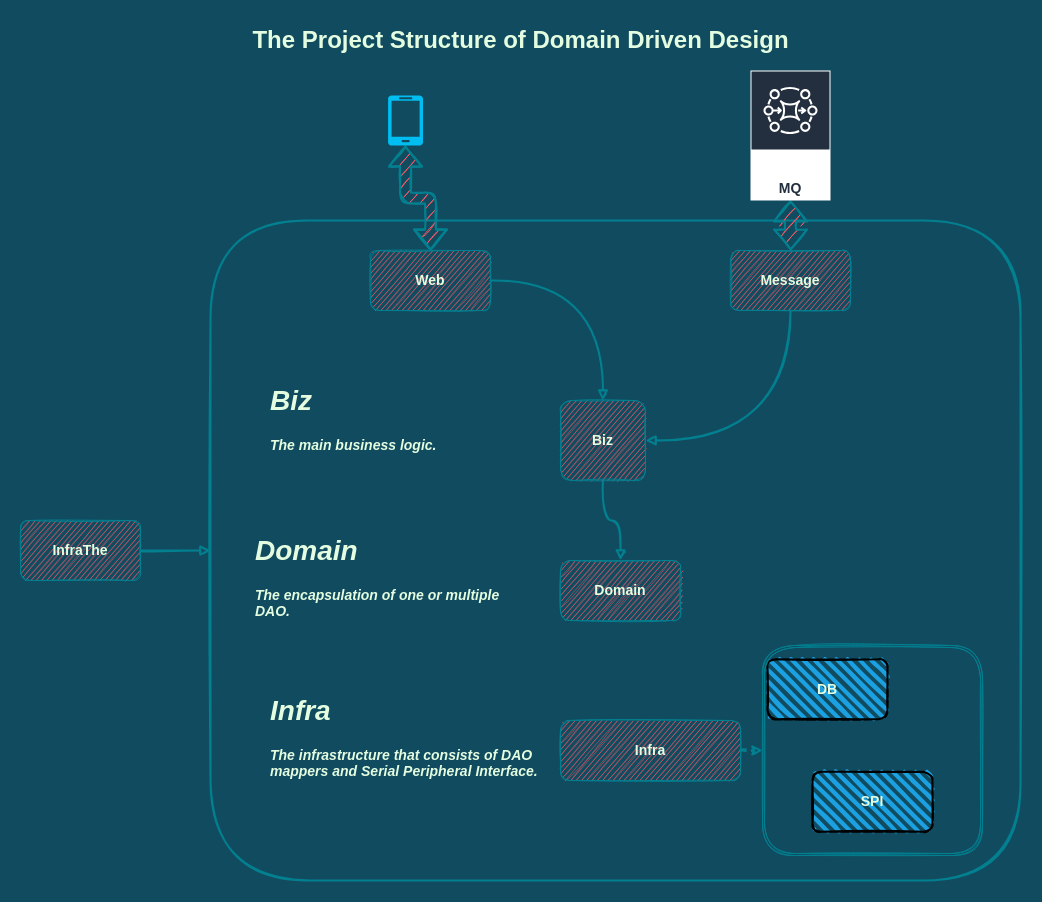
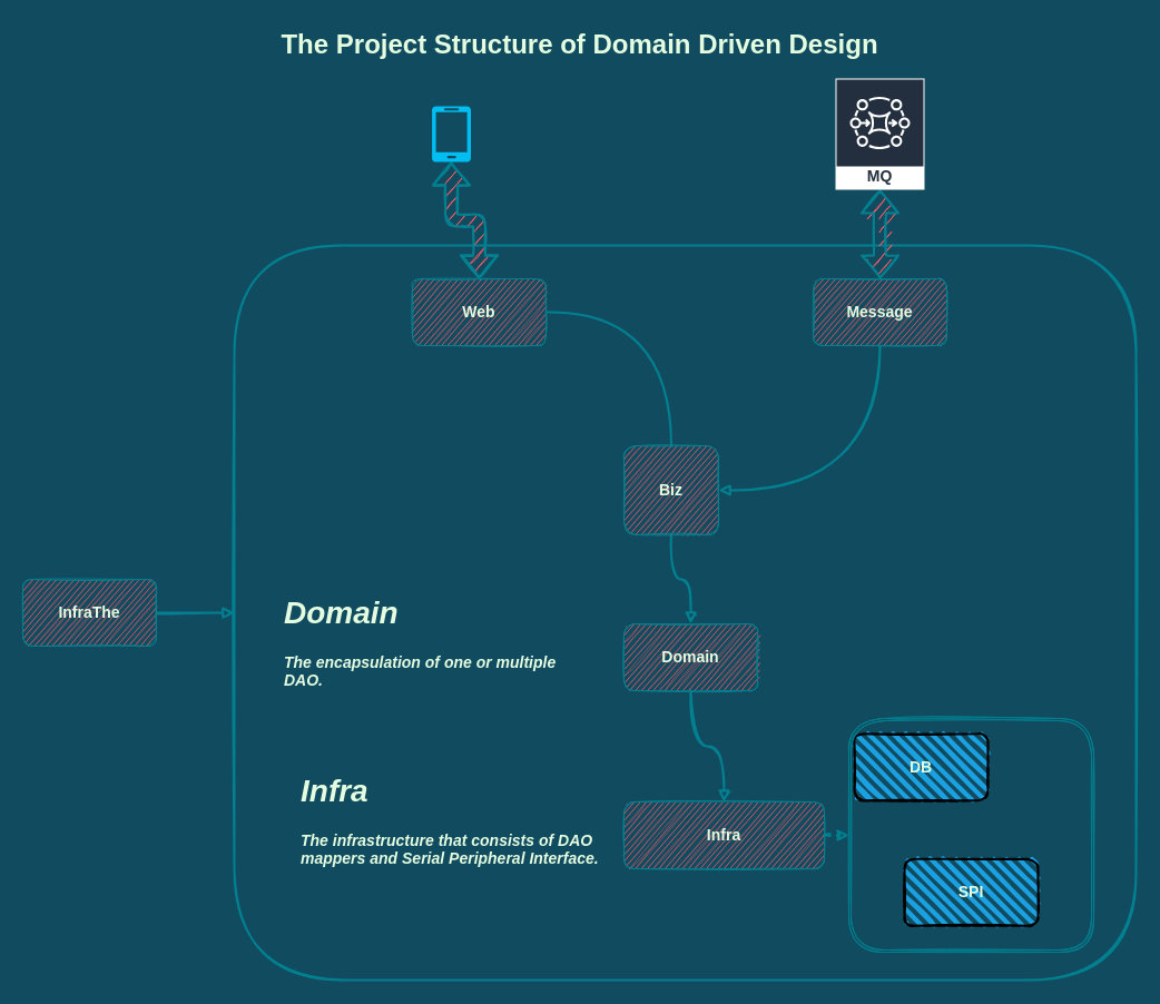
  <mxCell id="0" />
  <mxCell id="1" parent="0" />
  <mxCell id="2" value="" style="rounded=1;whiteSpace=wrap;html=1;shadow=0;glass=0;sketch=1;fontSize=14;fontColor=#E4FDE1;strokeColor=#028090;fillColor=none;fontStyle=1;strokeWidth=2;" parent="1" vertex="1"><mxGeometry x="210" y="220" width="810" height="660" as="geometry" /></mxCell>
  <mxCell id="3" style="edgeStyle=orthogonalEdgeStyle;curved=1;rounded=1;sketch=1;jumpSize=6;orthogonalLoop=1;jettySize=auto;html=1;exitX=1;exitY=0.5;exitDx=0;exitDy=0;entryX=0;entryY=0.5;entryDx=0;entryDy=0;shadow=0;fontSize=14;fontColor=#E4FDE1;startArrow=none;startFill=0;endArrow=block;strokeColor=#028090;strokeWidth=2;fillColor=#F45B69;fontStyle=1" parent="1" source="4" target="2" edge="1"><mxGeometry relative="1" as="geometry" /></mxCell>
  <mxCell id="4" value="InfraThe" style="rounded=1;whiteSpace=wrap;html=1;sketch=1;fontColor=#E4FDE1;strokeColor=#028090;fillColor=#F45B69;fontSize=14;fontStyle=1" parent="1" vertex="1"><mxGeometry x="20" y="520" width="120" height="60" as="geometry" /></mxCell>
- <mxCell id="5" style="edgeStyle=orthogonalEdgeStyle;curved=1;rounded=1;sketch=1;jumpSize=6;orthogonalLoop=1;jettySize=auto;html=1;exitX=1;exitY=0.5;exitDx=0;exitDy=0;shadow=0;fontSize=14;fontColor=#E4FDE1;startArrow=none;startFill=0;endArrow=block;strokeColor=#028090;strokeWidth=2;fillColor=#F45B69;fontStyle=1" parent="1" source="6" target="10" edge="1"><mxGeometry relative="1" as="geometry" /></mxCell>
+ <mxCell id="5" style="edgeStyle=orthogonalEdgeStyle;curved=1;rounded=1;sketch=1;jumpSize=6;orthogonalLoop=1;jettySize=auto;html=1;exitX=1;exitY=0.5;exitDx=0;exitDy=0;shadow=0;fontSize=14;fontColor=#E4FDE1;startArrow=none;startFill=0;endArrow=none;strokeColor=#028090;strokeWidth=2;fillColor=#F45B69;fontStyle=1;" parent="1" source="6" target="10" edge="1"><mxGeometry relative="1" as="geometry" /></mxCell>
  <mxCell id="6" value="Web" style="rounded=1;whiteSpace=wrap;html=1;sketch=1;fontColor=#E4FDE1;strokeColor=#028090;fillColor=#F45B69;fontSize=14;fontStyle=1" parent="1" vertex="1"><mxGeometry x="370" y="250" width="120" height="60" as="geometry" /></mxCell>
  <mxCell id="7" style="edgeStyle=orthogonalEdgeStyle;rounded=1;sketch=1;jumpSize=6;orthogonalLoop=1;jettySize=auto;html=1;exitX=0.5;exitY=1;exitDx=0;exitDy=0;entryX=1;entryY=0.5;entryDx=0;entryDy=0;shadow=0;fontColor=#E4FDE1;startArrow=none;startFill=0;endArrow=block;strokeColor=#028090;strokeWidth=2;fillColor=#F45B69;curved=1;fontSize=14;fontStyle=1" parent="1" source="8" target="10" edge="1"><mxGeometry relative="1" as="geometry" /></mxCell>
  <mxCell id="8" value="Message" style="rounded=1;whiteSpace=wrap;html=1;sketch=1;fontColor=#E4FDE1;strokeColor=#028090;fillColor=#F45B69;fontSize=14;fontStyle=1" parent="1" vertex="1"><mxGeometry x="730" y="250" width="120" height="60" as="geometry" /></mxCell>
  <mxCell id="9" style="edgeStyle=orthogonalEdgeStyle;rounded=1;sketch=1;jumpSize=6;orthogonalLoop=1;jettySize=auto;html=1;exitX=0.5;exitY=1;exitDx=0;exitDy=0;entryX=0.5;entryY=0;entryDx=0;entryDy=0;shadow=0;fontColor=#E4FDE1;startArrow=none;startFill=0;endArrow=block;strokeColor=#028090;strokeWidth=2;fillColor=#F45B69;curved=1;fontSize=14;fontStyle=1" parent="1" source="10" target="12" edge="1"><mxGeometry relative="1" as="geometry" /></mxCell>
  <mxCell id="10" value="Biz" style="rounded=1;whiteSpace=wrap;html=1;sketch=1;fontColor=#E4FDE1;strokeColor=#028090;fillColor=#F45B69;fontSize=14;fontStyle=1" parent="1" vertex="1"><mxGeometry x="560" y="400" width="85" height="80" as="geometry" /></mxCell>
+ <mxCell id="11" style="edgeStyle=orthogonalEdgeStyle;curved=1;rounded=1;sketch=1;jumpSize=6;orthogonalLoop=1;jettySize=auto;html=1;exitX=0.5;exitY=1;exitDx=0;exitDy=0;entryX=0.5;entryY=0;entryDx=0;entryDy=0;shadow=0;fontSize=14;fontColor=#E4FDE1;startArrow=none;startFill=0;endArrow=block;strokeColor=#028090;strokeWidth=2;fillColor=#F45B69;fontStyle=1" parent="1" source="12" target="14" edge="1"><mxGeometry relative="1" as="geometry" /></mxCell>
  <mxCell id="12" value="Domain" style="rounded=1;whiteSpace=wrap;html=1;sketch=1;fontColor=#E4FDE1;strokeColor=#028090;fillColor=#F45B69;glass=0;shadow=0;fontSize=14;fontStyle=1" parent="1" vertex="1"><mxGeometry x="560" y="560" width="120" height="60" as="geometry" /></mxCell>
  <mxCell id="13" style="edgeStyle=orthogonalEdgeStyle;rounded=1;sketch=1;orthogonalLoop=1;jettySize=auto;html=1;exitX=1;exitY=0.5;exitDx=0;exitDy=0;entryX=0;entryY=0.5;entryDx=0;entryDy=0;fontColor=#E4FDE1;strokeColor=#028090;fillColor=#F45B69;shadow=0;dashed=1;jumpSize=6;strokeWidth=2;curved=1;fontSize=14;fontStyle=1" parent="1" source="14" target="18" edge="1"><mxGeometry relative="1" as="geometry" /></mxCell>
  <mxCell id="14" value="Infra" style="rounded=1;whiteSpace=wrap;html=1;sketch=1;fontColor=#E4FDE1;strokeColor=#028090;fillColor=#F45B69;fontSize=14;fontStyle=1" parent="1" vertex="1"><mxGeometry x="560" y="720" width="180" height="60" as="geometry" /></mxCell>
  <mxCell id="15" value="" style="group;rounded=1;fontSize=14;fontStyle=1;strokeWidth=2;" parent="1" vertex="1" connectable="0"><mxGeometry x="762" y="645" width="220" height="210" as="geometry" /></mxCell>
  <mxCell id="16" value="DB" style="rounded=1;whiteSpace=wrap;html=1;strokeWidth=2;fillWeight=4;hachureGap=8;hachureAngle=45;fillColor=#1ba1e2;sketch=1;fontColor=#E4FDE1;fontSize=14;fontStyle=1" parent="15" vertex="1"><mxGeometry x="5" y="13.75" width="120" height="60" as="geometry" /></mxCell>
  <mxCell id="17" value="SPI" style="rounded=1;whiteSpace=wrap;html=1;strokeWidth=2;fillWeight=4;hachureGap=8;hachureAngle=45;fillColor=#1ba1e2;sketch=1;fontColor=#E4FDE1;fontSize=14;fontStyle=1" parent="15" vertex="1"><mxGeometry x="50" y="126.25" width="120" height="60" as="geometry" /></mxCell>
  <mxCell id="18" value="" style="shape=ext;double=1;rounded=1;whiteSpace=wrap;html=1;sketch=1;fontColor=#E4FDE1;strokeColor=#028090;fillColor=none;fontSize=14;fontStyle=1" parent="15" vertex="1"><mxGeometry width="220" height="210" as="geometry" /></mxCell>
  <mxCell id="19" style="edgeStyle=orthogonalEdgeStyle;rounded=1;sketch=1;jumpSize=6;orthogonalLoop=1;jettySize=auto;html=1;entryX=0.5;entryY=0;entryDx=0;entryDy=0;shadow=0;fontColor=#E4FDE1;strokeColor=#028090;strokeWidth=2;fillColor=#F45B69;shape=flexArrow;startArrow=block;curved=1;fontSize=14;fontStyle=1" parent="1" source="22" target="8" edge="1"><mxGeometry relative="1" as="geometry"><mxPoint x="790" y="154" as="sourcePoint" /></mxGeometry></mxCell>
  <mxCell id="20" style="edgeStyle=orthogonalEdgeStyle;curved=1;rounded=1;sketch=1;jumpSize=6;orthogonalLoop=1;jettySize=auto;html=1;exitX=0.5;exitY=1;exitDx=0;exitDy=0;exitPerimeter=0;entryX=0.5;entryY=0;entryDx=0;entryDy=0;shadow=0;fontSize=14;fontColor=#E4FDE1;startArrow=block;startFill=0;endArrow=block;strokeColor=#028090;strokeWidth=2;fillColor=#F45B69;shape=flexArrow;" parent="1" source="21" target="6" edge="1"><mxGeometry relative="1" as="geometry" /></mxCell>
  <mxCell id="21" value="" style="verticalLabelPosition=bottom;html=1;verticalAlign=top;align=center;strokeColor=none;fillColor=#00BEF2;shape=mxgraph.azure.mobile;pointerEvents=1;rounded=1;sketch=0;fontColor=#E4FDE1;fontSize=14;fontStyle=1" parent="1" vertex="1"><mxGeometry x="387.5" y="95" width="35" height="50" as="geometry" /></mxCell>
- <mxCell id="22" value="MQ" style="sketch=0;outlineConnect=0;fontColor=#232F3E;gradientColor=none;strokeColor=#ffffff;fillColor=#232F3E;dashed=0;verticalLabelPosition=middle;verticalAlign=bottom;align=center;html=1;whiteSpace=wrap;fontSize=14;fontStyle=1;spacing=3;shape=mxgraph.aws4.productIcon;prIcon=mxgraph.aws4.mq;rounded=1;" parent="1" vertex="1"><mxGeometry x="750" y="70" width="80" height="130" as="geometry" /></mxCell>
+ <mxCell id="22" value="MQ" style="sketch=0;outlineConnect=0;fontColor=#232F3E;gradientColor=none;strokeColor=#ffffff;fillColor=#232F3E;dashed=0;verticalLabelPosition=middle;verticalAlign=bottom;align=center;html=1;whiteSpace=wrap;fontSize=14;fontStyle=1;spacing=3;shape=mxgraph.aws4.productIcon;prIcon=mxgraph.aws4.mq;rounded=1;" parent="1" vertex="1"><mxGeometry x="750" y="70" width="80" height="100" as="geometry" /></mxCell>
  <mxCell id="23" value="&lt;h1&gt;Domain&lt;/h1&gt;&lt;p&gt;The encapsulation of one or multiple DAO.&lt;/p&gt;" style="text;html=1;strokeColor=none;fillColor=none;spacing=5;spacingTop=-20;whiteSpace=wrap;overflow=hidden;rounded=0;shadow=0;glass=0;sketch=1;fontSize=14;fontColor=#E4FDE1;align=left;fontStyle=3;verticalAlign=middle;labelBorderColor=none;" parent="1" vertex="1"><mxGeometry x="250" y="530" width="280" height="90" as="geometry" /></mxCell>
  <mxCell id="24" value="&lt;h1&gt;Infra&lt;/h1&gt;&lt;p&gt;The infrastructure that consists of DAO mappers and Serial Peripheral Interface.&lt;/p&gt;" style="text;html=1;strokeColor=none;fillColor=none;spacing=5;spacingTop=-20;whiteSpace=wrap;overflow=hidden;rounded=0;shadow=0;glass=0;sketch=1;fontSize=14;fontColor=#E4FDE1;align=left;fontStyle=3;verticalAlign=middle;labelBorderColor=none;" parent="1" vertex="1"><mxGeometry x="265" y="690" width="280" height="100" as="geometry" /></mxCell>
- <mxCell id="25" value="&lt;h1&gt;Biz&lt;/h1&gt;&lt;p&gt;The main business logic.&lt;/p&gt;" style="text;html=1;strokeColor=none;fillColor=none;spacing=5;spacingTop=-20;whiteSpace=wrap;overflow=hidden;rounded=0;shadow=0;glass=0;sketch=1;fontSize=14;fontColor=#E4FDE1;align=left;fontStyle=3;verticalAlign=middle;labelBorderColor=none;" parent="1" vertex="1"><mxGeometry x="265" y="380" width="280" height="80" as="geometry" /></mxCell>
  <mxCell id="26" value="The Project Structure of Domain Driven Design" style="text;strokeColor=none;fillColor=none;html=1;fontSize=24;fontStyle=1;verticalAlign=middle;align=center;rounded=0;shadow=0;glass=0;labelBorderColor=none;sketch=1;fontColor=#E4FDE1;" parent="1" vertex="1"><mxGeometry x="470" y="20" width="100" height="40" as="geometry" /></mxCell>
